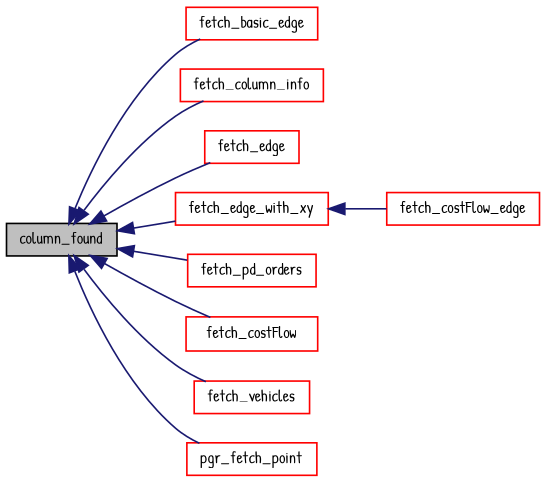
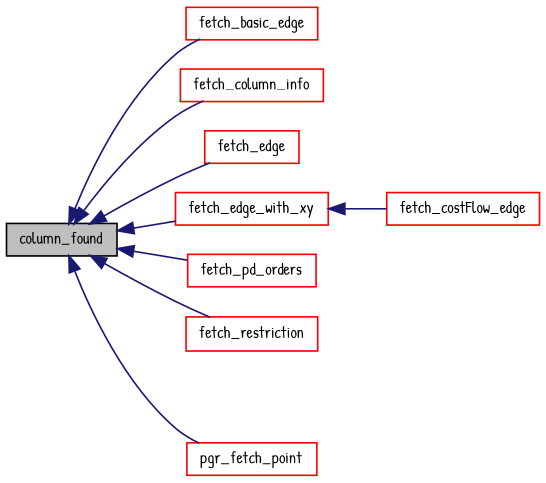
  digraph {
    fontname="Patrick Hand"
    rankdir=LR
    node [color=red fillcolor=white fontname="Patrick Hand" fontsize=10 shape=record style=filled]
    edge [color=midnightblue dir=back fontname="Patrick Hand" fontsize=10 labelfontname=Helvetica labelfontsize=10 style=solid]
    n1 [color=black fillcolor=grey75 fontcolor=black height=0.2 label=column_found width=0.4]
    n2 [height=0.2 label=fetch_basic_edge width=0.4]
    n3 [height=0.2 label=fetch_column_info width=0.4]
    n4 [height=0.2 label=fetch_edge width=0.4]
    n5 [height=0.2 label=fetch_edge_with_xy width=0.4]
    n6 [height=0.2 label=fetch_pd_orders width=0.4]
-   n7 [height=0.2 label=fetch_costFlow width=0.4]
-   n8 [height=0.2 label=fetch_vehicles width=0.4]
+   n7 [height=0.2 label=fetch_restriction width=0.4]
    n9 [height=0.2 label=pgr_fetch_point width=0.4]
    n10 [height=0.2 label=fetch_costFlow_edge width=0.4]
    n1 -> n2
    n1 -> n3
    n1 -> n4
    n1 -> n5
    n1 -> n6
    n1 -> n7
-   n1 -> n8
    n1 -> n9
    n5 -> n10
  }
